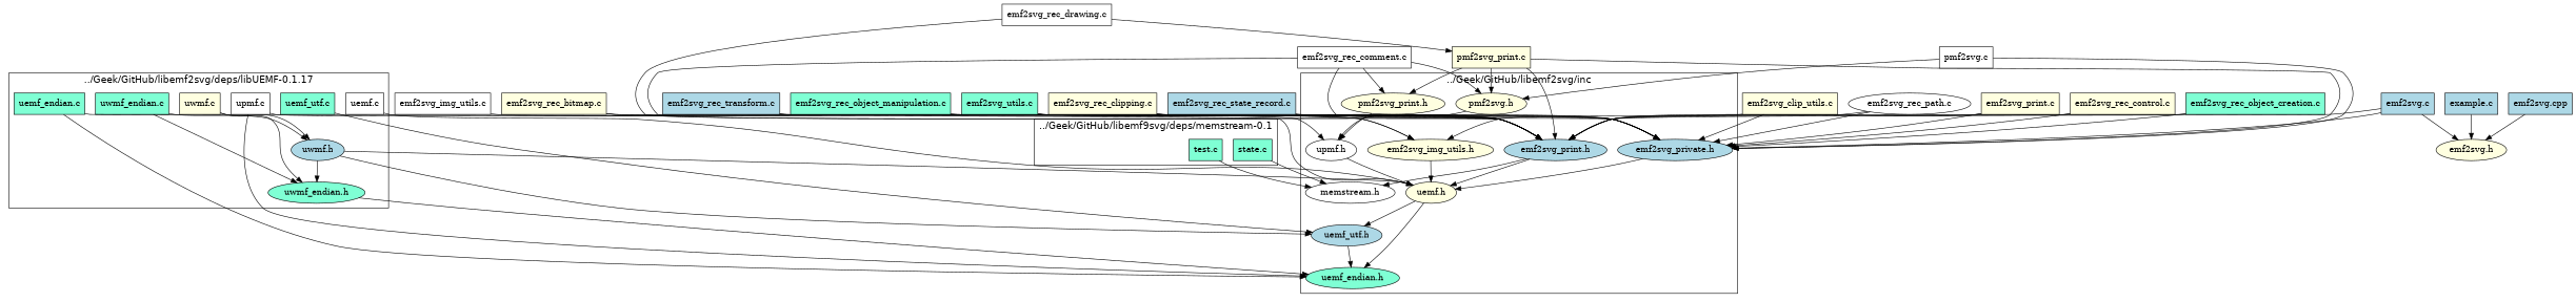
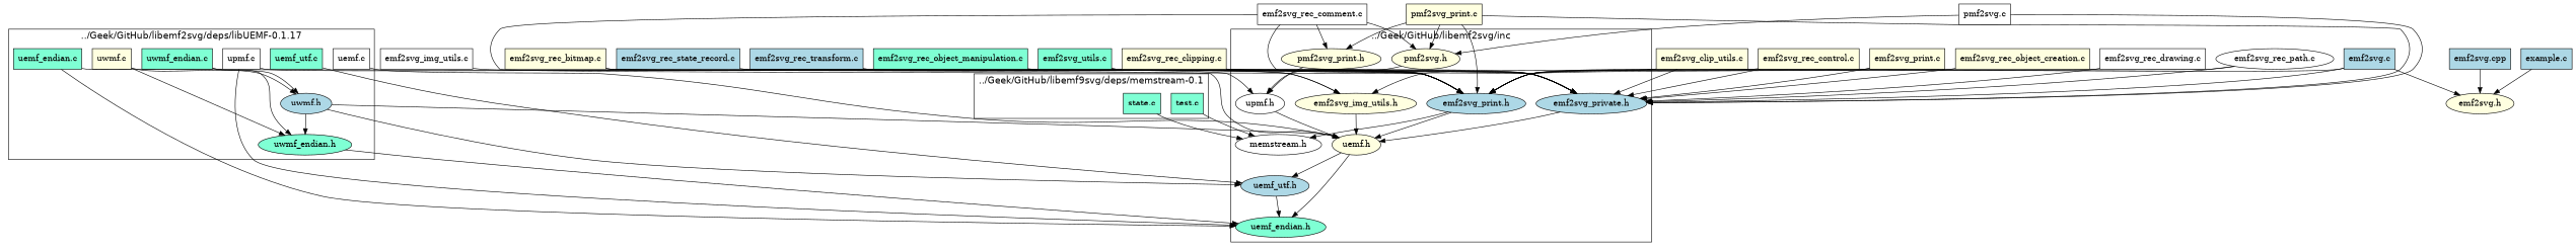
  digraph {
    clusterrank=local
    fontname=Helvetica
    fontsize=16
    node [fillcolor=lightyellow shape=box style=filled]
    "upmf.h" [fillcolor=white shape=ellipse]
    "pmf2svg.h" [shape=ellipse]
    "uemf.h" [shape=ellipse]
    "emf2svg_img_utils.h" [shape=ellipse]
    "uemf_utf.h" [fillcolor=lightblue shape=ellipse]
    "uemf_endian.h" [fillcolor=aquamarine shape=ellipse]
    "emf2svg_private.h" [fillcolor=lightblue shape=ellipse]
    "memstream.h" [fillcolor=white shape=ellipse]
    "emf2svg_print.h" [fillcolor=lightblue shape=ellipse]
    "pmf2svg_print.h" [shape=ellipse]
    "test.c" [fillcolor=aquamarine]
    n12 [fillcolor=aquamarine label="state.c"]
    "uwmf.h" [fillcolor=lightblue shape=ellipse]
    "uwmf.c"
    "uwmf_endian.h" [fillcolor=aquamarine shape=ellipse]
    "uwmf_endian.c" [fillcolor=aquamarine]
    "uemf_endian.c" [fillcolor=aquamarine]
    "uemf.c" [fillcolor=white]
    "upmf.c" [fillcolor=white]
    "uemf_utf.c" [fillcolor=aquamarine]
    "emf2svg.h" [shape=ellipse]
    "example.c" [fillcolor=lightblue]
    "emf2svg_rec_path.c" [fillcolor=white shape=ellipse]
    "emf2svg_print.c"
    "emf2svg.c" [fillcolor=lightblue]
    "emf2svg_clip_utils.c"
    "emf2svg_rec_control.c"
    "emf2svg_rec_comment.c" [fillcolor=white]
    "emf2svg_rec_drawing.c" [fillcolor=white]
-   "emf2svg_rec_object_creation.c" [fillcolor=aquamarine]
+   "emf2svg_rec_object_creation.c"
    "emf2svg_rec_transform.c" [fillcolor=lightblue]
    "emf2svg_img_utils.c" [fillcolor=white]
    "pmf2svg_print.c"
    "emf2svg_rec_object_manipulation.c" [fillcolor=aquamarine]
    "emf2svg_utils.c" [fillcolor=aquamarine]
    "emf2svg_rec_clipping.c"
    "pmf2svg.c" [fillcolor=white]
    "emf2svg_rec_state_record.c" [fillcolor=lightblue]
    "emf2svg_rec_bitmap.c"
    "emf2svg.cpp" [fillcolor=lightblue]
    subgraph cluster_1 {
      label="../Geek/GitHub/libemf2svg/inc"
      "upmf.h"
      "pmf2svg.h"
      "uemf.h"
      "emf2svg_img_utils.h"
      "uemf_utf.h"
      "uemf_endian.h"
      "emf2svg_private.h"
      "memstream.h"
      "emf2svg_print.h"
      "pmf2svg_print.h"
    }
    subgraph cluster_2 {
      label="../Geek/GitHub/libemf9svg/deps/memstream-0.1"
      "test.c"
      n12
    }
    subgraph cluster_3 {
      label="../Geek/GitHub/libemf2svg/deps/libUEMF-0.1.17"
      "uwmf.h"
      "uwmf.c"
      "uwmf_endian.h"
      "uwmf_endian.c"
      "uemf_endian.c"
      "uemf.c"
      "upmf.c"
      "uemf_utf.c"
    }
    "upmf.h" -> "uemf.h"
    "pmf2svg.h" -> "upmf.h"
    "uemf.h" -> "uemf_utf.h"
    "uemf.h" -> "uemf_endian.h"
    "emf2svg_img_utils.h" -> "uemf.h"
    "uemf_utf.h" -> "uemf_endian.h"
    "emf2svg_private.h" -> "uemf.h"
    "emf2svg_print.h" -> "uemf.h"
    "emf2svg_print.h" -> "memstream.h"
    "pmf2svg_print.h" -> "upmf.h"
    "test.c" -> "memstream.h"
    n12 -> "memstream.h"
    "uwmf.h" -> "uemf.h"
    "uwmf.h" -> "uemf_utf.h"
    "uwmf.h" -> "uwmf_endian.h"
    "uwmf.c" -> "uwmf.h"
    "uwmf.c" -> "uwmf_endian.h"
    "uwmf_endian.h" -> "uemf_endian.h"
    "uwmf_endian.c" -> "uwmf.h"
    "uwmf_endian.c" -> "uwmf_endian.h"
    "uemf_endian.c" -> "uemf.h"
    "uemf_endian.c" -> "uemf_endian.h"
    "uemf.c" -> "uemf.h"
    "upmf.c" -> "upmf.h"
    "upmf.c" -> "uemf_endian.h"
    "uemf_utf.c" -> "uemf_utf.h"
    "example.c" -> "emf2svg.h"
    "emf2svg_rec_path.c" -> "emf2svg_private.h"
    "emf2svg_rec_path.c" -> "emf2svg_print.h"
    "emf2svg_print.c" -> "emf2svg_private.h"
    "emf2svg_print.c" -> "emf2svg_print.h"
    "emf2svg.c" -> "emf2svg_private.h"
    "emf2svg.c" -> "emf2svg_print.h"
    "emf2svg.c" -> "emf2svg.h"
    "emf2svg_clip_utils.c" -> "emf2svg_img_utils.h"
    "emf2svg_clip_utils.c" -> "emf2svg_private.h"
    "emf2svg_rec_control.c" -> "emf2svg_private.h"
    "emf2svg_rec_control.c" -> "emf2svg_print.h"
    "emf2svg_rec_comment.c" -> "pmf2svg.h"
    "emf2svg_rec_comment.c" -> "emf2svg_private.h"
    "emf2svg_rec_comment.c" -> "emf2svg_print.h"
    "emf2svg_rec_comment.c" -> "pmf2svg_print.h"
-   "emf2svg_rec_drawing.c" -> "pmf2svg_print.c"
+   "emf2svg_rec_drawing.c" -> "emf2svg_private.h"
    "emf2svg_rec_drawing.c" -> "emf2svg_print.h"
    "emf2svg_rec_object_creation.c" -> "emf2svg_private.h"
    "emf2svg_rec_object_creation.c" -> "emf2svg_print.h"
    "emf2svg_rec_transform.c" -> "emf2svg_private.h"
    "emf2svg_rec_transform.c" -> "emf2svg_print.h"
    "emf2svg_img_utils.c" -> "emf2svg_img_utils.h"
    "pmf2svg_print.c" -> "pmf2svg.h"
    "pmf2svg_print.c" -> "emf2svg_private.h"
    "pmf2svg_print.c" -> "emf2svg_print.h"
    "pmf2svg_print.c" -> "pmf2svg_print.h"
    "emf2svg_rec_object_manipulation.c" -> "emf2svg_private.h"
    "emf2svg_rec_object_manipulation.c" -> "emf2svg_print.h"
    "emf2svg_utils.c" -> "emf2svg_private.h"
    "emf2svg_utils.c" -> "emf2svg_print.h"
    "emf2svg_rec_clipping.c" -> "emf2svg_private.h"
    "emf2svg_rec_clipping.c" -> "emf2svg_print.h"
    "pmf2svg.c" -> "pmf2svg.h"
    "pmf2svg.c" -> "emf2svg_private.h"
    "emf2svg_rec_state_record.c" -> "emf2svg_private.h"
    "emf2svg_rec_state_record.c" -> "emf2svg_print.h"
    "emf2svg_rec_bitmap.c" -> "emf2svg_img_utils.h"
+   "emf2svg_rec_bitmap.c" -> "emf2svg_private.h"
    "emf2svg_rec_bitmap.c" -> "emf2svg_print.h"
    "emf2svg.cpp" -> "emf2svg.h"
  }
